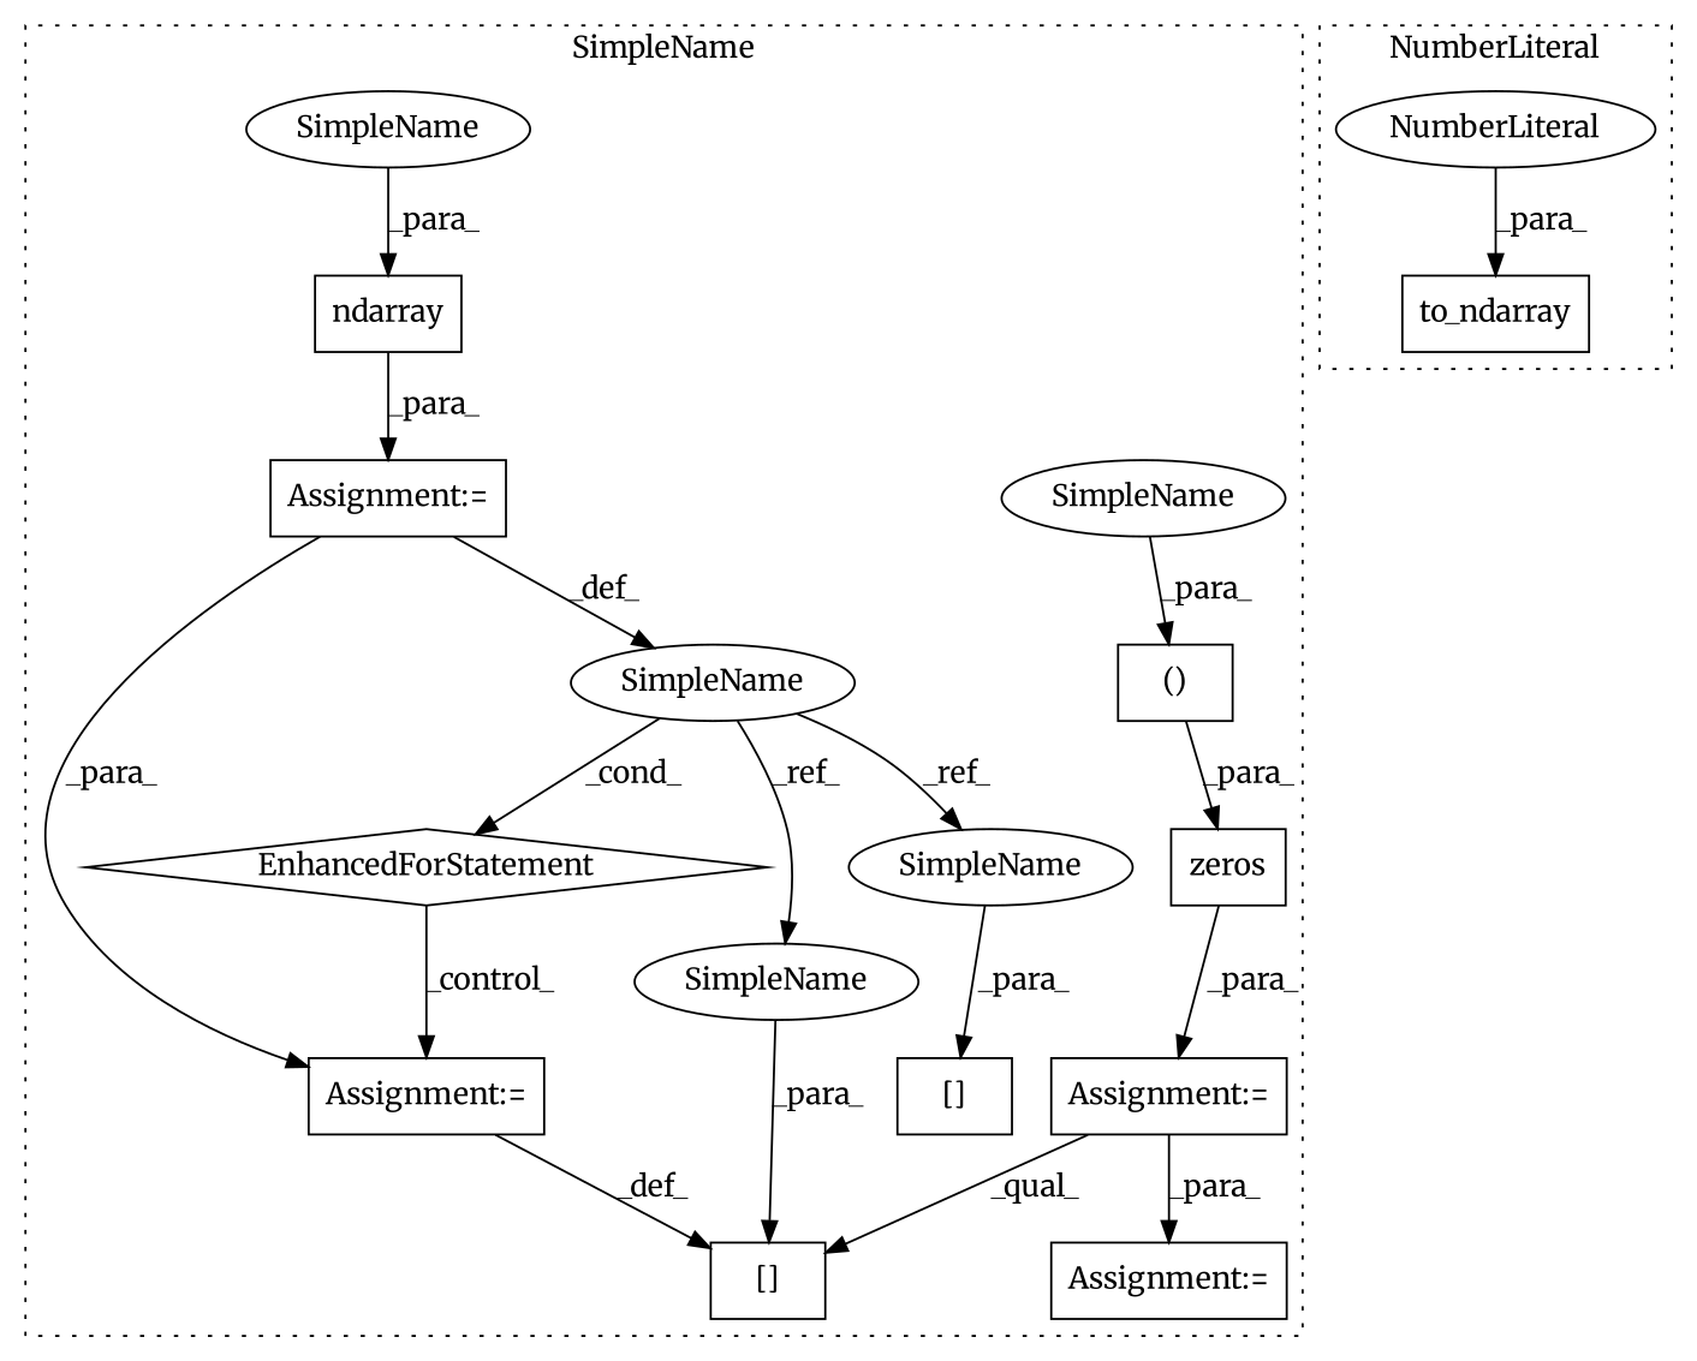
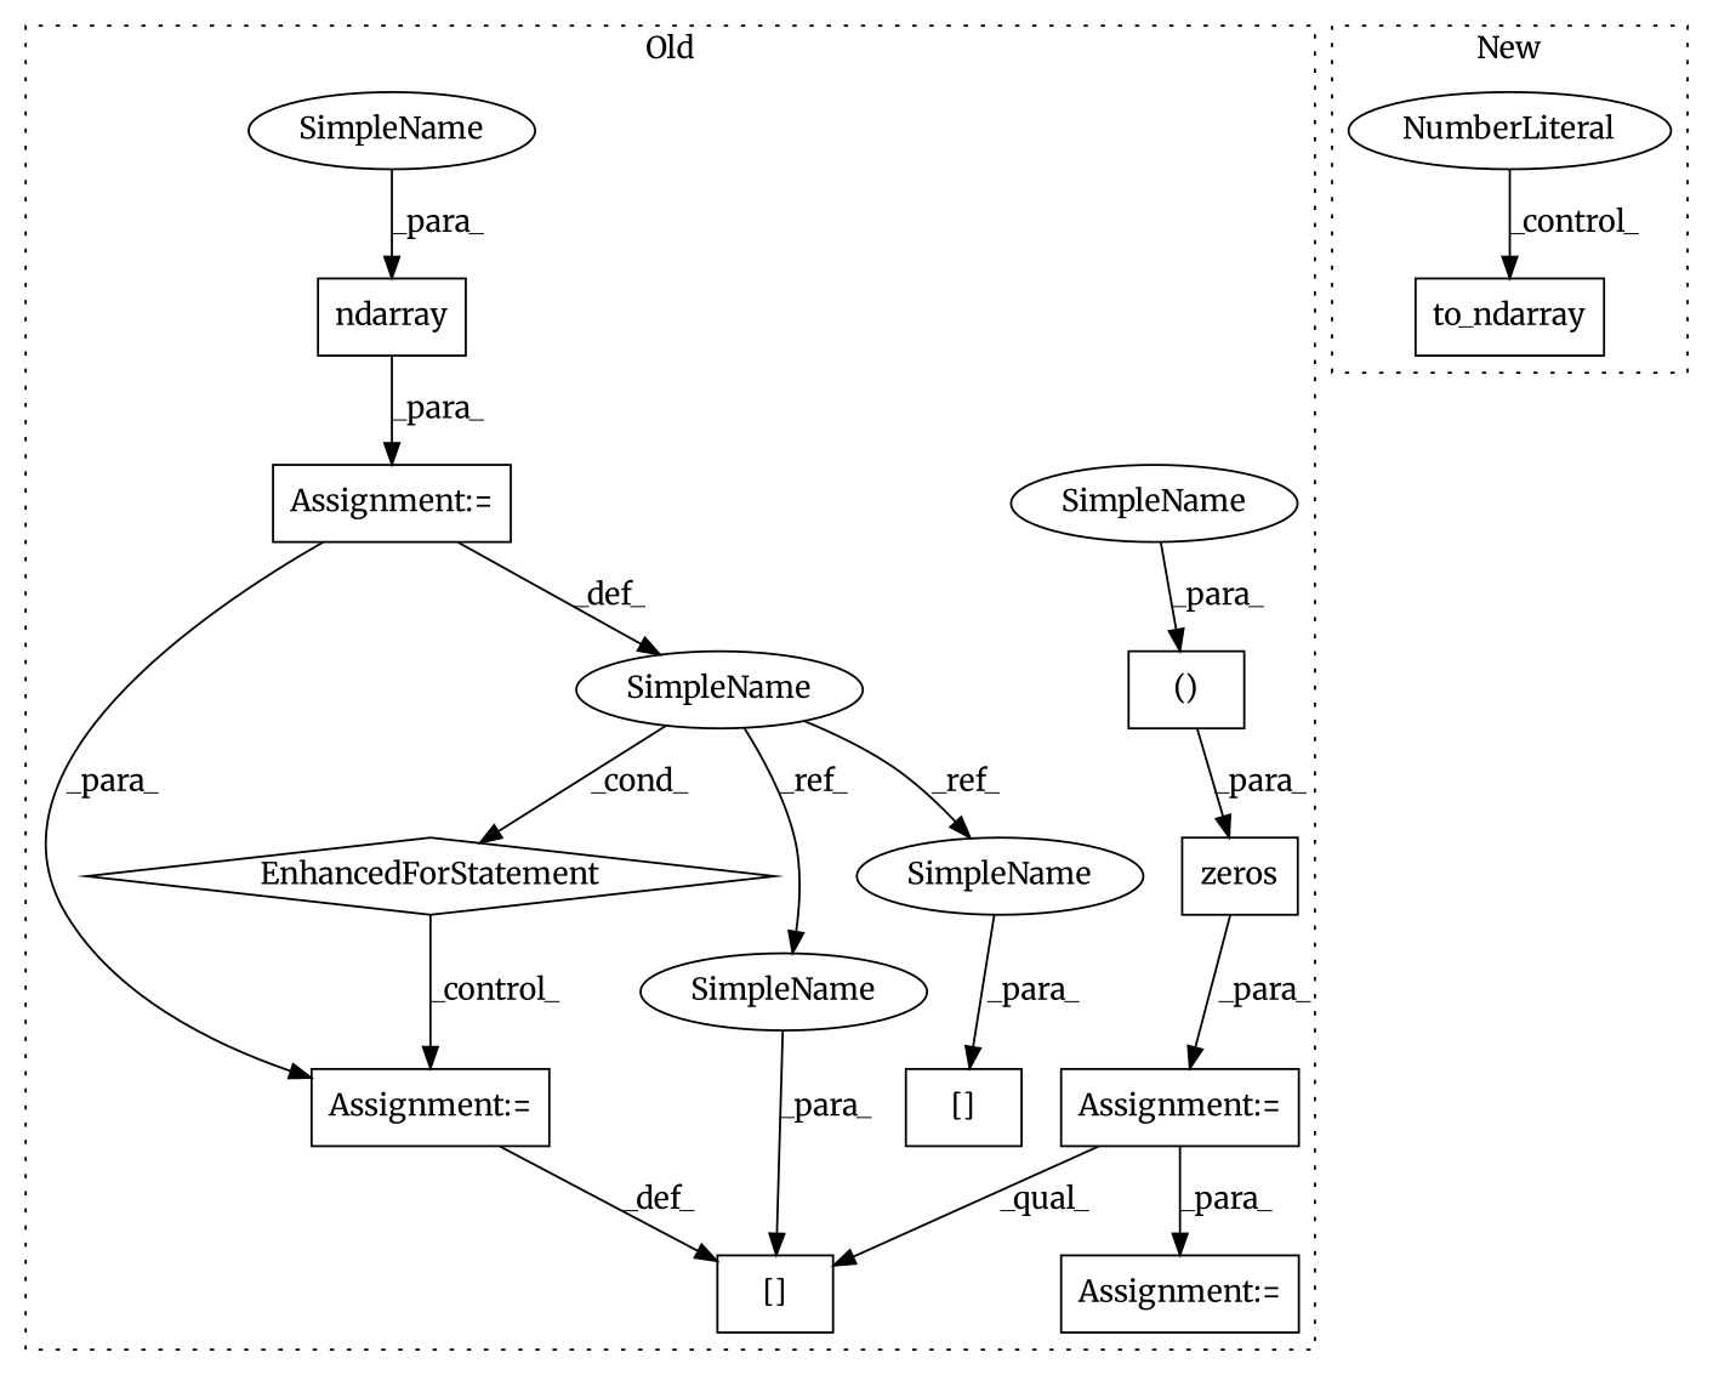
  digraph {
    fontname=Merriweather
    node [a=42 fontname=Merriweather l=1 s=2567 shape=box]
    edge [fontname=Merriweather]
    n1 [a=32 l="11,2" label=zeros s="2556,2617"]
    n2 [a=106 l=50 label="()"]
    n3 [a=2 l="9,1" label="[]" s="2713,2723"]
    n4 [a=7 label="Assignment:=" s=2724]
    n5 [a=70 l="53,2" label=EnhancedForStatement s="2625,2703" shape=diamond]
    n6 [a=32 l="6,1" label=ndarray s="2686,2702"]
    n7 [a=2 l="12,1" label="[]" s="2746,2759"]
    n8 [label=SimpleName s=2682 shape=ellipse]
    n9 [a=7 label="Assignment:=" s=2777]
    n10 [a=7 l="53,2" label="Assignment:=" s="2625,2703"]
    n11 [a=7 label="Assignment:=" s=2549]
    n12 [l=10 label=SimpleName shape=ellipse]
    n13 [l=10 label=SimpleName s=2692 shape=ellipse]
    n14 [label=SimpleName s=2722 shape=ellipse]
    n15 [label=SimpleName s=2758 shape=ellipse]
    n16 [a=32 l="11,1" label=to_ndarray s="2756,2776"]
    n17 [a=34 label=NumberLiteral s=2775 shape=ellipse]
    subgraph cluster_1 {
-     label=SimpleName
+     label=Old
      style=dotted
      n1
      n2
      n3
      n4
      n5
      n6
      n7
      n8
      n9
      n10
      n11
      n12
      n13
      n14
      n15
    }
    subgraph cluster_2 {
-     label=NumberLiteral
+     label=New
      style=dotted
      n16
      n17
    }
    n1 -> n11 [label=_para_]
    n2 -> n1 [label=_para_]
    n4 -> n3 [label=_def_]
    n5 -> n4 [label=_control_]
    n6 -> n10 [label=_para_]
    n8 -> n5 [label=_cond_]
    n8 -> n14 [label=_ref_]
    n8 -> n15 [label=_ref_]
    n10 -> n4 [label=_para_]
    n10 -> n8 [label=_def_]
    n11 -> n3 [label=_qual_]
    n11 -> n9 [label=_para_]
    n12 -> n2 [label=_para_]
    n13 -> n6 [label=_para_]
    n14 -> n3 [label=_para_]
    n15 -> n7 [label=_para_]
-   n17 -> n16 [label=_para_]
+   n17 -> n16 [label=_control_]
  }
